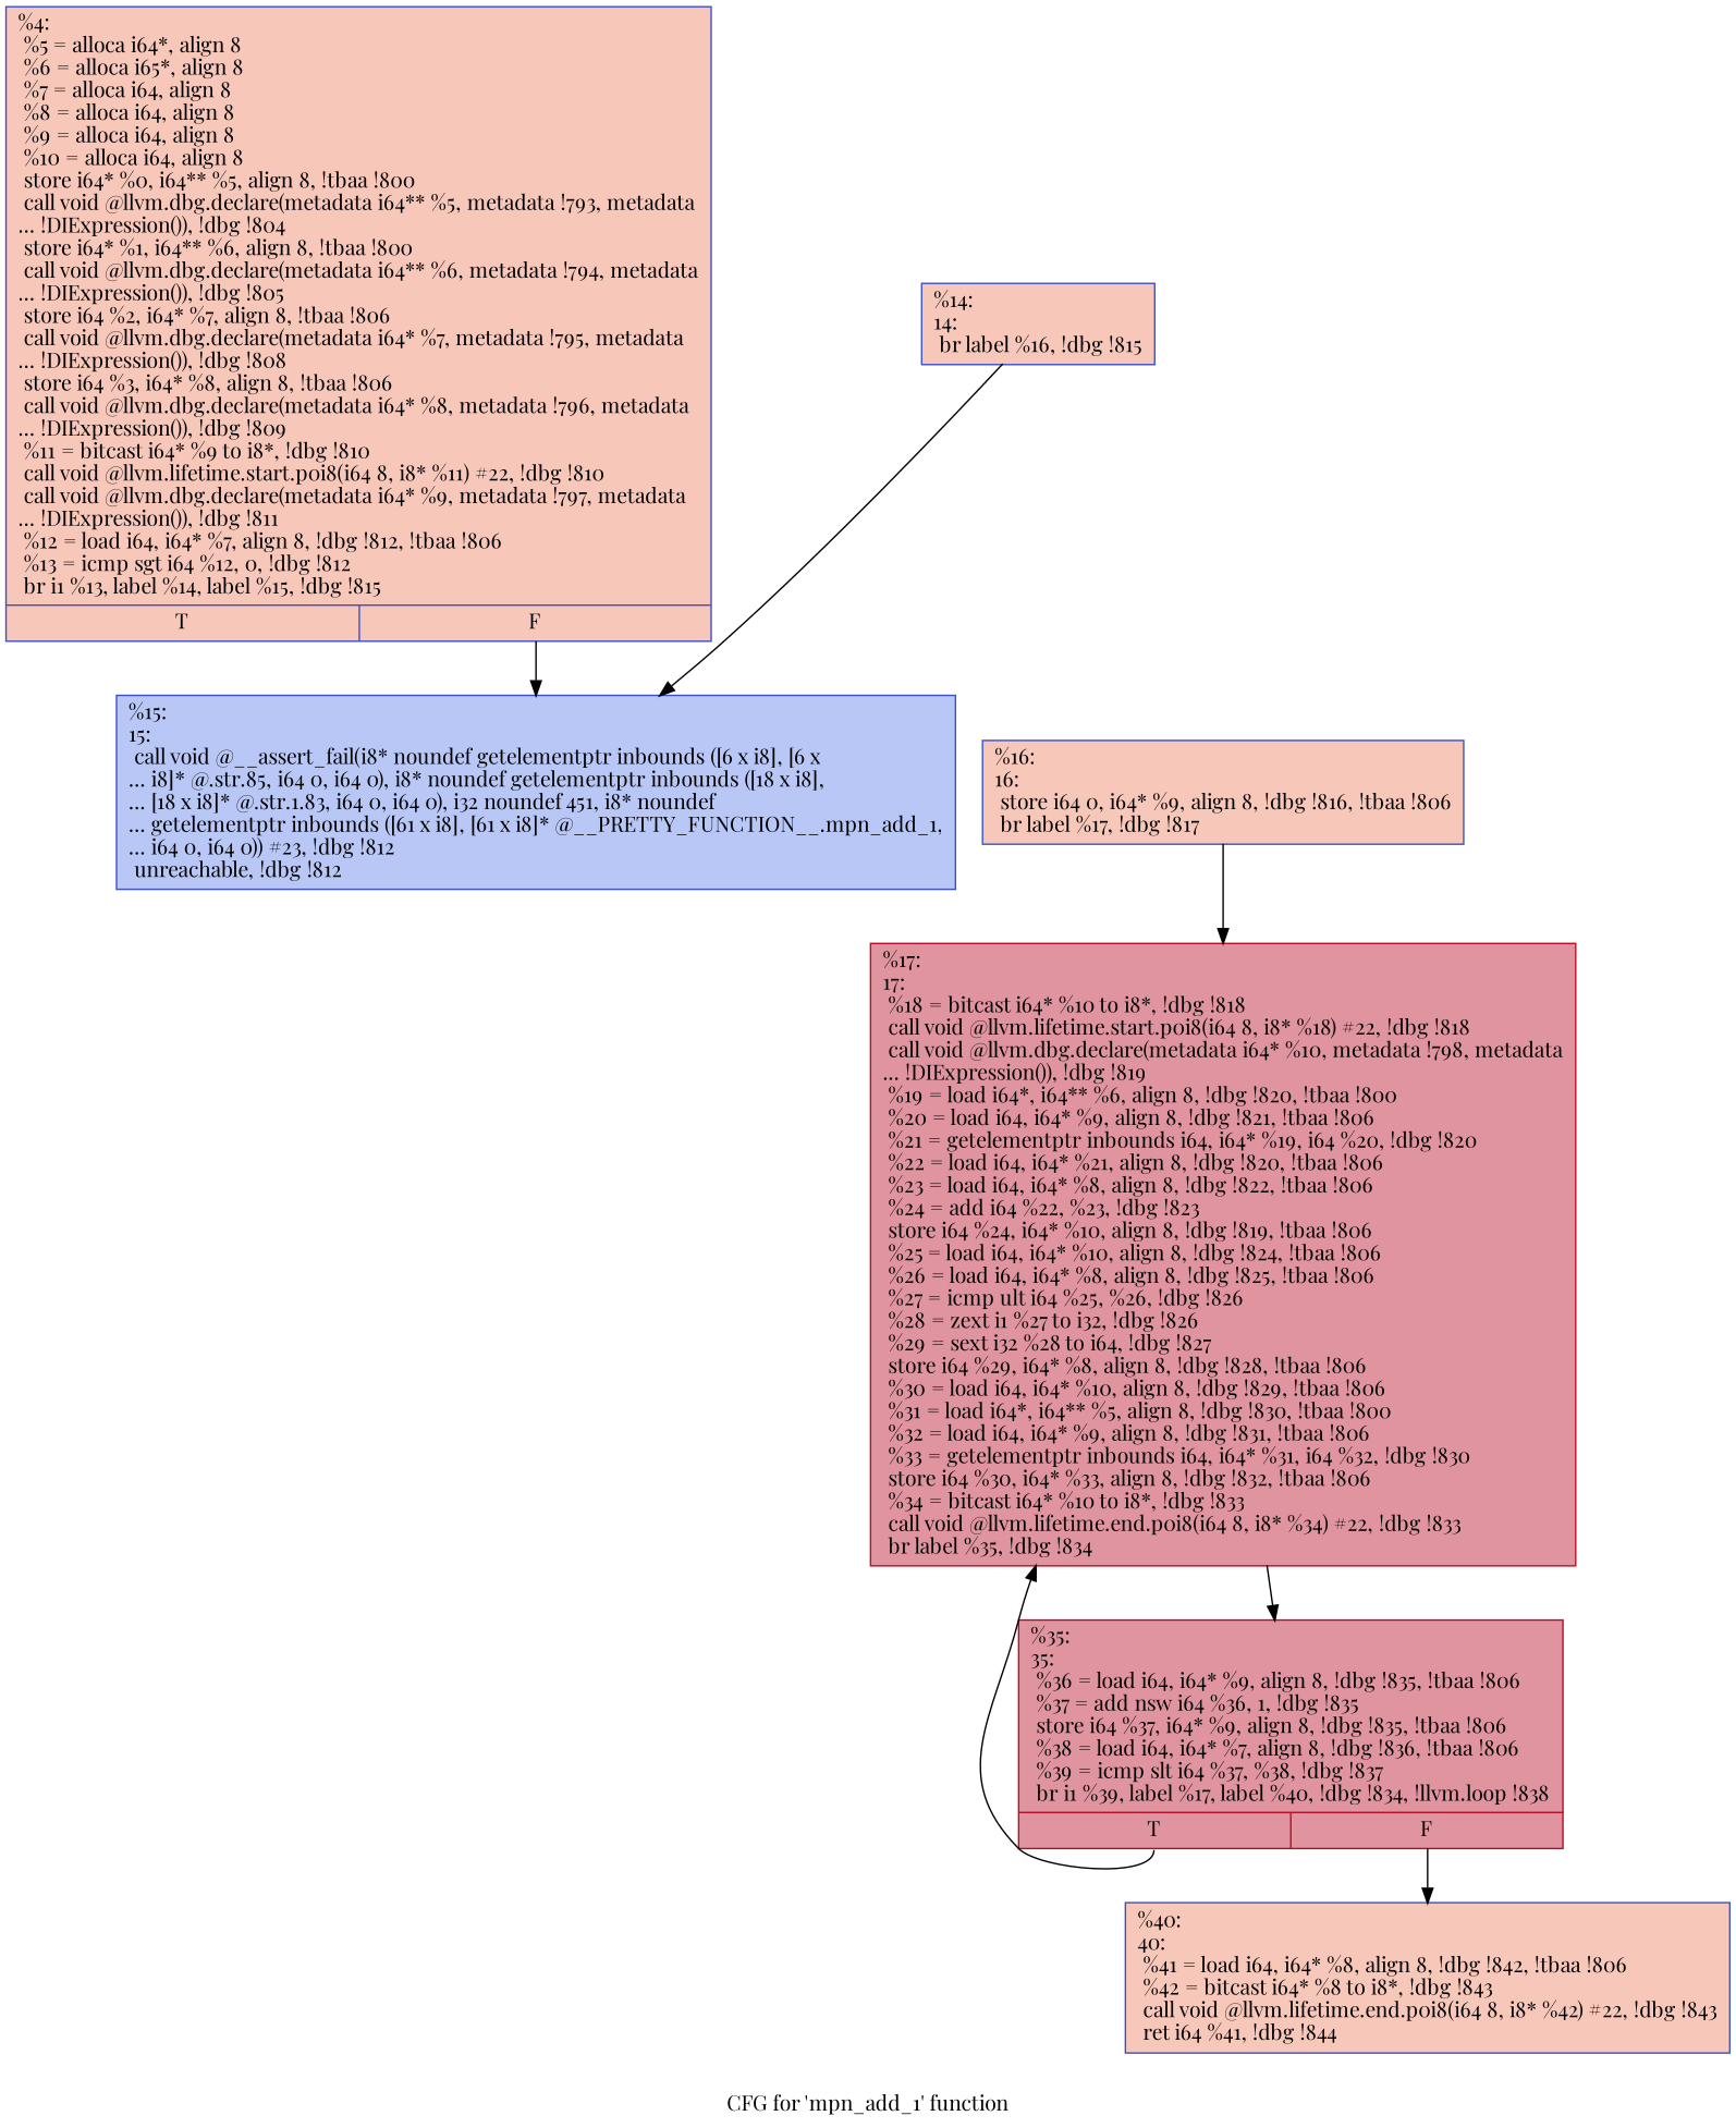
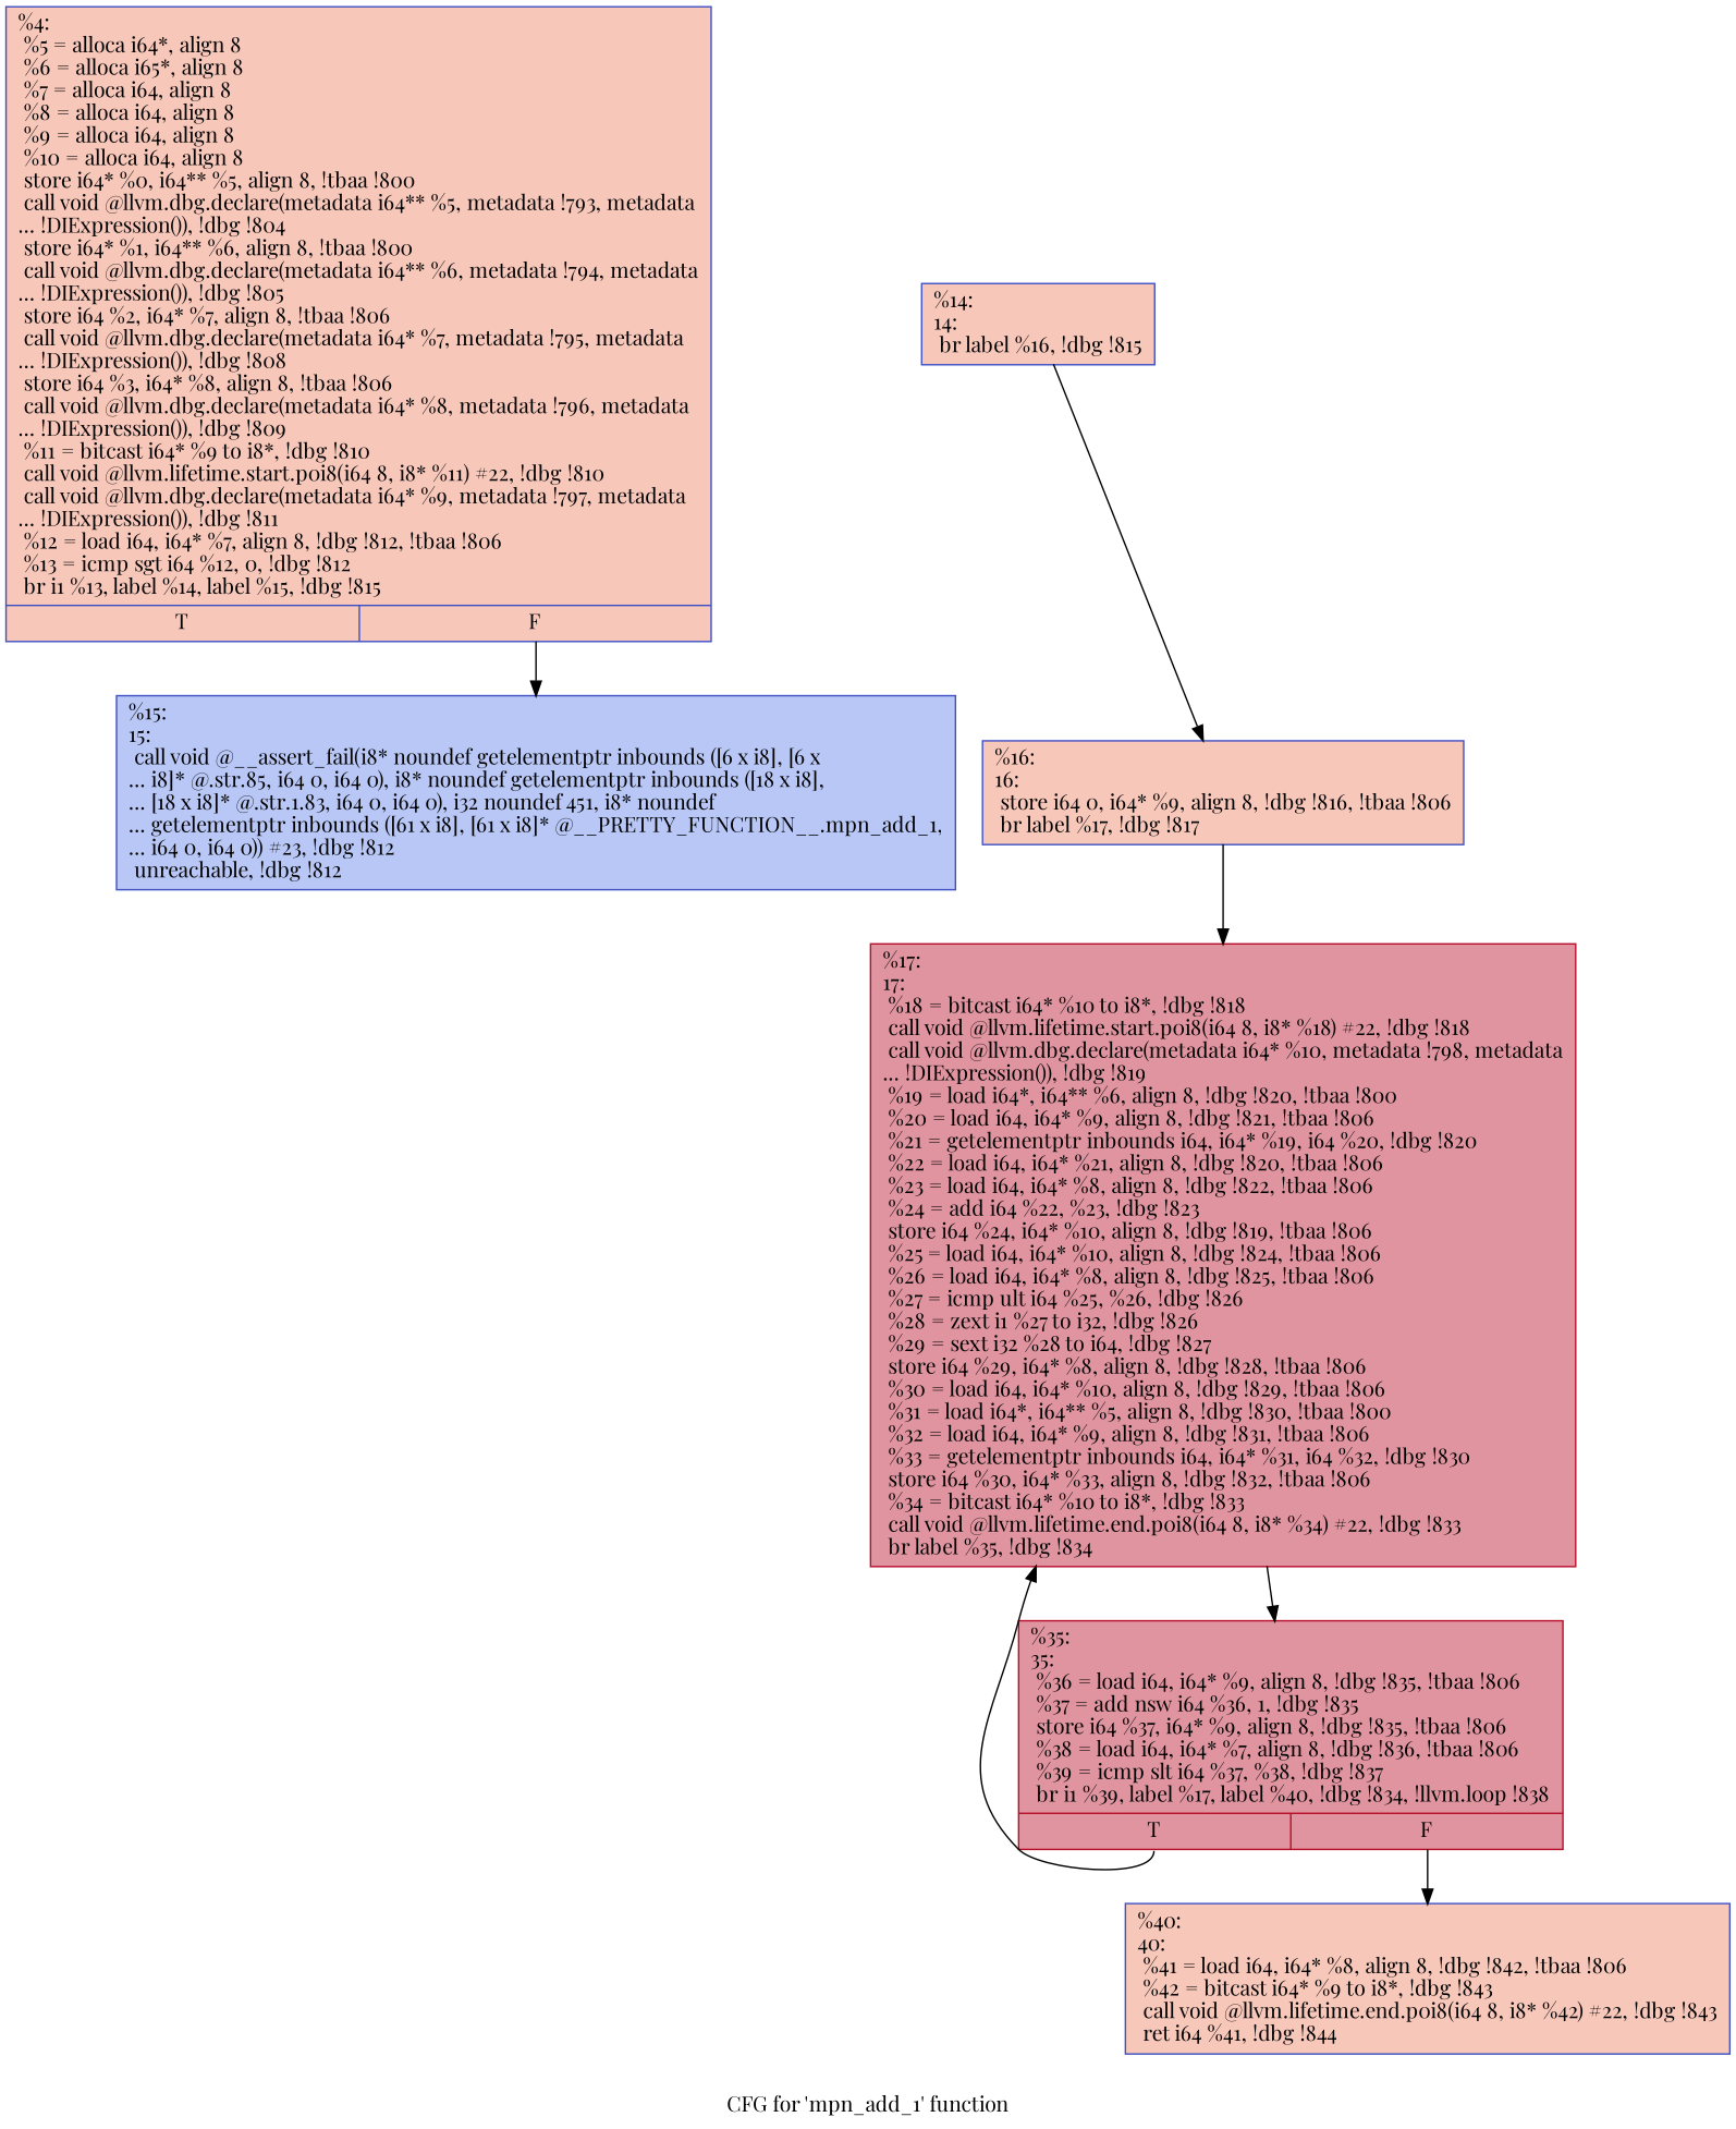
  digraph {
    fontname="Playfair Display"
    label="CFG for 'mpn_add_1' function"
    node [color="#3d50c3ff" fillcolor="#ec7f6370" fontname="Playfair Display" shape=record style=filled]
    edge [fontname="Playfair Display"]
    n1 [label="{%4:\l  %5 = alloca i64*, align 8\l  %6 = alloca i65*, align 8\l  %7 = alloca i64, align 8\l  %8 = alloca i64, align 8\l  %9 = alloca i64, align 8\l  %10 = alloca i64, align 8\l  store i64* %0, i64** %5, align 8, !tbaa !800\l  call void @llvm.dbg.declare(metadata i64** %5, metadata !793, metadata\l... !DIExpression()), !dbg !804\l  store i64* %1, i64** %6, align 8, !tbaa !800\l  call void @llvm.dbg.declare(metadata i64** %6, metadata !794, metadata\l... !DIExpression()), !dbg !805\l  store i64 %2, i64* %7, align 8, !tbaa !806\l  call void @llvm.dbg.declare(metadata i64* %7, metadata !795, metadata\l... !DIExpression()), !dbg !808\l  store i64 %3, i64* %8, align 8, !tbaa !806\l  call void @llvm.dbg.declare(metadata i64* %8, metadata !796, metadata\l... !DIExpression()), !dbg !809\l  %11 = bitcast i64* %9 to i8*, !dbg !810\l  call void @llvm.lifetime.start.p0i8(i64 8, i8* %11) #22, !dbg !810\l  call void @llvm.dbg.declare(metadata i64* %9, metadata !797, metadata\l... !DIExpression()), !dbg !811\l  %12 = load i64, i64* %7, align 8, !dbg !812, !tbaa !806\l  %13 = icmp sgt i64 %12, 0, !dbg !812\l  br i1 %13, label %14, label %15, !dbg !815\l|{<s0>T|<s1>F}}"]
    n2 [fillcolor="#5f7fe870" label="{%15:\l15:                                               \l  call void @__assert_fail(i8* noundef getelementptr inbounds ([6 x i8], [6 x\l... i8]* @.str.85, i64 0, i64 0), i8* noundef getelementptr inbounds ([18 x i8],\l... [18 x i8]* @.str.1.83, i64 0, i64 0), i32 noundef 451, i8* noundef\l... getelementptr inbounds ([61 x i8], [61 x i8]* @__PRETTY_FUNCTION__.mpn_add_1,\l... i64 0, i64 0)) #23, !dbg !812\l  unreachable, !dbg !812\l}"]
    n3 [label="{%14:\l14:                                               \l  br label %16, !dbg !815\l}"]
    n4 [label="{%16:\l16:                                               \l  store i64 0, i64* %9, align 8, !dbg !816, !tbaa !806\l  br label %17, !dbg !817\l}"]
    n5 [color="#b70d28ff" fillcolor="#b70d2870" label="{%17:\l17:                                               \l  %18 = bitcast i64* %10 to i8*, !dbg !818\l  call void @llvm.lifetime.start.p0i8(i64 8, i8* %18) #22, !dbg !818\l  call void @llvm.dbg.declare(metadata i64* %10, metadata !798, metadata\l... !DIExpression()), !dbg !819\l  %19 = load i64*, i64** %6, align 8, !dbg !820, !tbaa !800\l  %20 = load i64, i64* %9, align 8, !dbg !821, !tbaa !806\l  %21 = getelementptr inbounds i64, i64* %19, i64 %20, !dbg !820\l  %22 = load i64, i64* %21, align 8, !dbg !820, !tbaa !806\l  %23 = load i64, i64* %8, align 8, !dbg !822, !tbaa !806\l  %24 = add i64 %22, %23, !dbg !823\l  store i64 %24, i64* %10, align 8, !dbg !819, !tbaa !806\l  %25 = load i64, i64* %10, align 8, !dbg !824, !tbaa !806\l  %26 = load i64, i64* %8, align 8, !dbg !825, !tbaa !806\l  %27 = icmp ult i64 %25, %26, !dbg !826\l  %28 = zext i1 %27 to i32, !dbg !826\l  %29 = sext i32 %28 to i64, !dbg !827\l  store i64 %29, i64* %8, align 8, !dbg !828, !tbaa !806\l  %30 = load i64, i64* %10, align 8, !dbg !829, !tbaa !806\l  %31 = load i64*, i64** %5, align 8, !dbg !830, !tbaa !800\l  %32 = load i64, i64* %9, align 8, !dbg !831, !tbaa !806\l  %33 = getelementptr inbounds i64, i64* %31, i64 %32, !dbg !830\l  store i64 %30, i64* %33, align 8, !dbg !832, !tbaa !806\l  %34 = bitcast i64* %10 to i8*, !dbg !833\l  call void @llvm.lifetime.end.p0i8(i64 8, i8* %34) #22, !dbg !833\l  br label %35, !dbg !834\l}"]
    n6 [color="#b70d28ff" fillcolor="#b70d2870" label="{%35:\l35:                                               \l  %36 = load i64, i64* %9, align 8, !dbg !835, !tbaa !806\l  %37 = add nsw i64 %36, 1, !dbg !835\l  store i64 %37, i64* %9, align 8, !dbg !835, !tbaa !806\l  %38 = load i64, i64* %7, align 8, !dbg !836, !tbaa !806\l  %39 = icmp slt i64 %37, %38, !dbg !837\l  br i1 %39, label %17, label %40, !dbg !834, !llvm.loop !838\l|{<s0>T|<s1>F}}"]
-   n7 [label="{%40:\l40:                                               \l  %41 = load i64, i64* %8, align 8, !dbg !842, !tbaa !806\l  %42 = bitcast i64* %8 to i8*, !dbg !843\l  call void @llvm.lifetime.end.p0i8(i64 8, i8* %42) #22, !dbg !843\l  ret i64 %41, !dbg !844\l}"]
+   n7 [label="{%40:\l40:                                               \l  %41 = load i64, i64* %8, align 8, !dbg !842, !tbaa !806\l  %42 = bitcast i64* %9 to i8*, !dbg !843\l  call void @llvm.lifetime.end.p0i8(i64 8, i8* %42) #22, !dbg !843\l  ret i64 %41, !dbg !844\l}"]
    n1 -> n2 [tailport=s1]
-   n3 -> n2
+   n3 -> n4
    n4 -> n5
    n5 -> n6
    n6 -> n5 [tailport=s0]
    n6 -> n7 [tailport=s1]
  }
